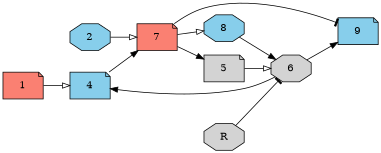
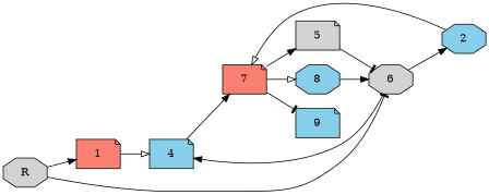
  digraph {
    rankdir=LR
    node [fillcolor=skyblue shape=note style=filled]
    edge [arrowhead=normal]
    1 [fillcolor=salmon]
    4
    7 [fillcolor=salmon]
    2 [shape=octagon]
    5 [fillcolor=lightgrey]
    8 [shape=octagon]
    9
    6 [fillcolor=lightgrey shape=octagon]
    R [fillcolor=lightgrey shape=octagon]
    1 -> 4 [arrowhead=onormal]
    4 -> 7
    7 -> 5
    7 -> 8 [arrowhead=onormal]
    7 -> 9 [arrowhead=tee]
    2 -> 7 [arrowhead=onormal]
-   5 -> 6 [arrowhead=onormal]
+   5 -> 6 [arrowhead=tee]
    8 -> 6
    6 -> 4
-   6 -> 9
+   6 -> 2
+   R -> 1
    R -> 6 [arrowhead=tee]
  }
